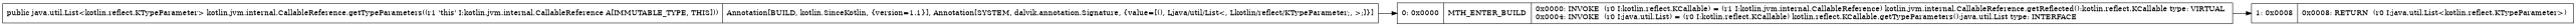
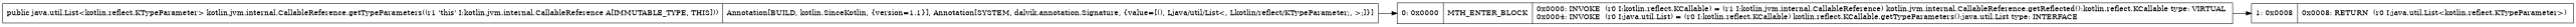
  digraph {
    rankdir=LR
    node [shape=record]
-   n1 [label="{0\:\ 0x0000|MTH_ENTER_BUILD\l|0x0000: INVOKE  (r0 I:kotlin.reflect.KCallable) = (r1 I:kotlin.jvm.internal.CallableReference) kotlin.jvm.internal.CallableReference.getReflected():kotlin.reflect.KCallable type: VIRTUAL \l0x0004: INVOKE  (r0 I:java.util.List) = (r0 I:kotlin.reflect.KCallable) kotlin.reflect.KCallable.getTypeParameters():java.util.List type: INTERFACE \l}"]
+   n1 [label="{0\:\ 0x0000|MTH_ENTER_BLOCK\l|0x0000: INVOKE  (r0 I:kotlin.reflect.KCallable) = (r1 I:kotlin.jvm.internal.CallableReference) kotlin.jvm.internal.CallableReference.getReflected():kotlin.reflect.KCallable type: VIRTUAL \l0x0004: INVOKE  (r0 I:java.util.List) = (r0 I:kotlin.reflect.KCallable) kotlin.reflect.KCallable.getTypeParameters():java.util.List type: INTERFACE \l}"]
    n2 [label="{1\:\ 0x0008|0x0008: RETURN  (r0 I:java.util.List\<kotlin.reflect.KTypeParameter\>) \l}"]
    n3 [label="{public java.util.List\<kotlin.reflect.KTypeParameter\> kotlin.jvm.internal.CallableReference.getTypeParameters((r1 'this' I:kotlin.jvm.internal.CallableReference A[IMMUTABLE_TYPE, THIS]))  | Annotation[BUILD, kotlin.SinceKotlin, \{version=1.1\}], Annotation[SYSTEM, dalvik.annotation.Signature, \{value=[(), Ljava\/util\/List\<, Lkotlin\/reflect\/KTypeParameter;, \>;]\}]\l}"]
    n1 -> n2
    n3 -> n1
  }
